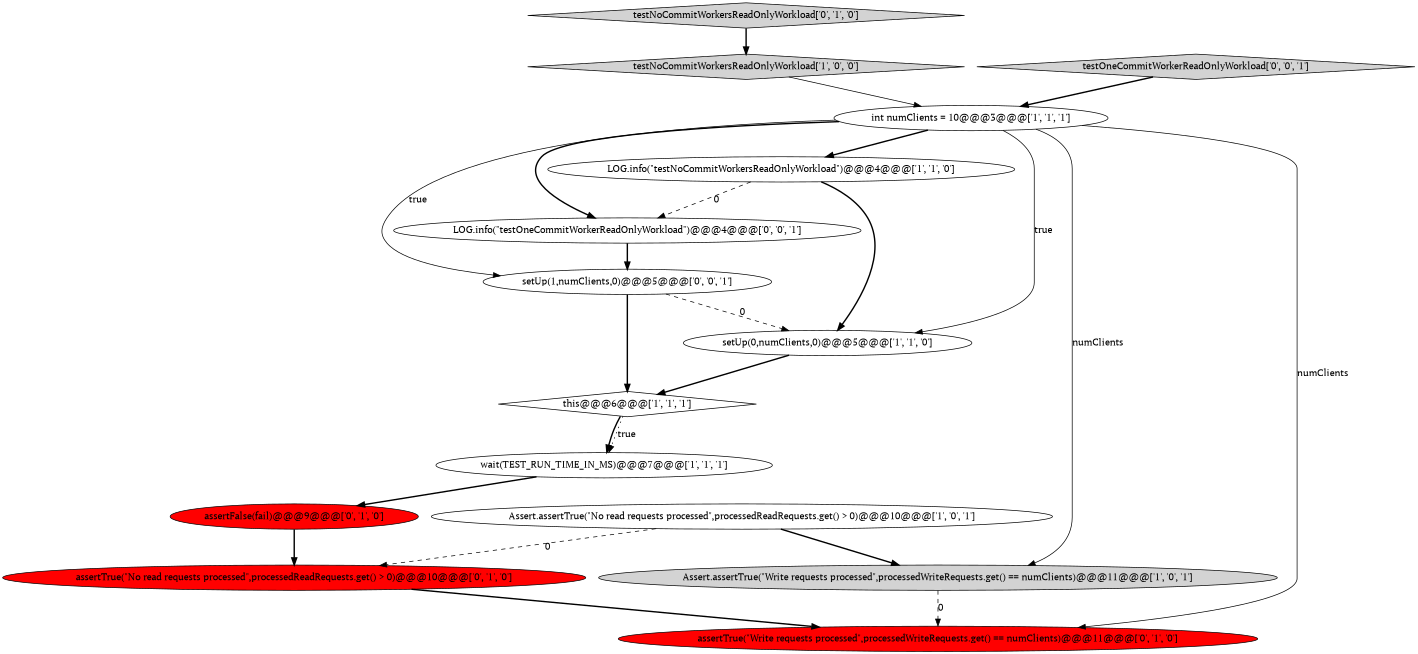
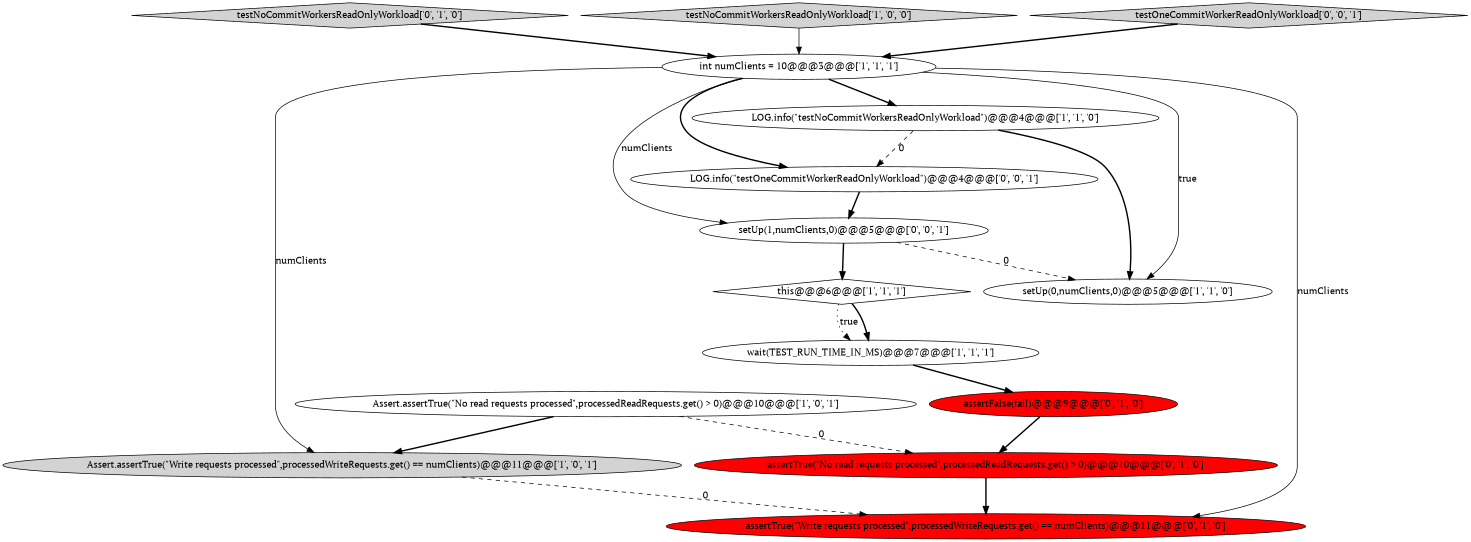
  digraph {
    fontname="PT Serif"
    node [fillcolor=white fontname="PT Serif" shape=ellipse style=filled]
    edge [fontname="PT Serif" style=bold]
    n1 [label="wait(TEST_RUN_TIME_IN_MS)@@@7@@@['1', '1', '1']"]
    n2 [fillcolor=red label="assertFalse(fail)@@@9@@@['0', '1', '0']"]
    n3 [fillcolor=red label="assertTrue(\"No read requests processed\",processedReadRequests.get() > 0)@@@10@@@['0', '1', '0']"]
    n4 [fillcolor=red label="assertTrue(\"Write requests processed\",processedWriteRequests.get() == numClients)@@@11@@@['0', '1', '0']"]
    n5 [fillcolor=lightgray label="testNoCommitWorkersReadOnlyWorkload['0', '1', '0']" shape=diamond]
    n6 [label="int numClients = 10@@@3@@@['1', '1', '1']"]
    n7 [label="LOG.info(\"testOneCommitWorkerReadOnlyWorkload\")@@@4@@@['0', '0', '1']"]
    n8 [label="setUp(1,numClients,0)@@@5@@@['0', '0', '1']"]
    n9 [fillcolor=lightgray label="Assert.assertTrue(\"Write requests processed\",processedWriteRequests.get() == numClients)@@@11@@@['1', '0', '1']"]
    n10 [label="LOG.info(\"testNoCommitWorkersReadOnlyWorkload\")@@@4@@@['1', '1', '0']"]
    n11 [label="setUp(0,numClients,0)@@@5@@@['1', '1', '0']"]
    n12 [label="this@@@6@@@['1', '1', '1']" shape=diamond]
    n13 [fillcolor=lightgray label="testNoCommitWorkersReadOnlyWorkload['1', '0', '0']" shape=diamond]
    n14 [label="Assert.assertTrue(\"No read requests processed\",processedReadRequests.get() > 0)@@@10@@@['1', '0', '1']"]
    n15 [fillcolor=lightgray label="testOneCommitWorkerReadOnlyWorkload['0', '0', '1']" shape=diamond]
    n1 -> n2
    n2 -> n3
    n3 -> n4
-   n5 -> n13
+   n5 -> n6
    n6 -> n4 [label=numClients style=solid]
    n6 -> n7
-   n6 -> n8 [label=true style=solid]
+   n6 -> n8 [label=numClients style=solid]
    n6 -> n9 [label=numClients style=solid]
    n6 -> n10
    n6 -> n11 [label=true style=solid]
    n7 -> n8
    n8 -> n11 [label=0 style=dashed]
    n8 -> n12
    n9 -> n4 [label=0 style=dashed]
    n10 -> n7 [label=0 style=dashed]
    n10 -> n11
-   n11 -> n12
    n12 -> n1
    n12 -> n1 [label=true style=dotted]
    n13 -> n6 [style=solid]
    n14 -> n3 [label=0 style=dashed]
    n14 -> n9
    n15 -> n6
  }
